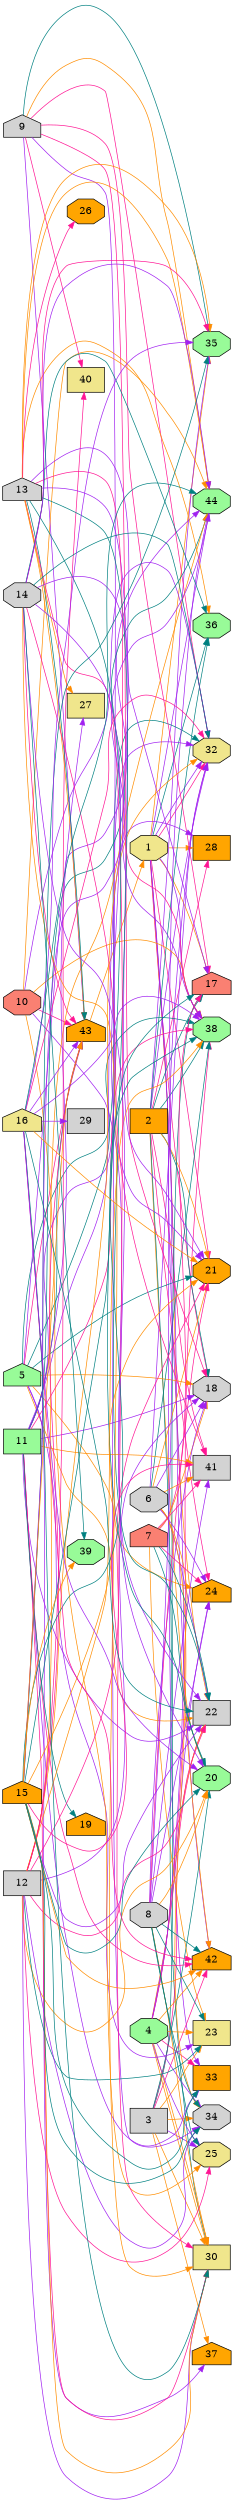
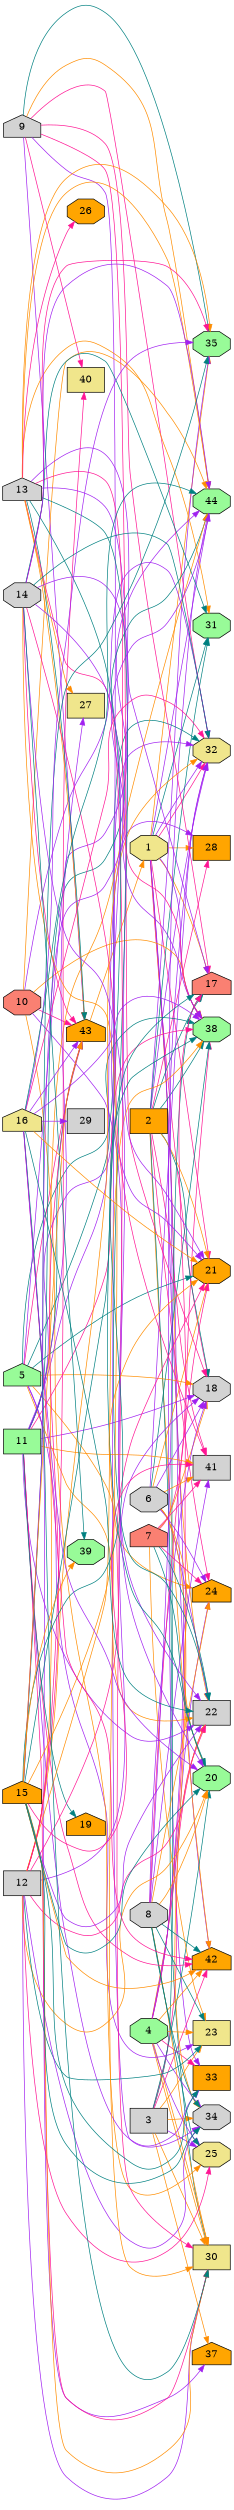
  digraph {
    rankdir=LR
    node [alpha=0.13 fillcolor=lightgrey shape=octagon style=filled]
    edge [color=purple]
    1 [alpha=0.09 expect_size=1868056936096693760 fillcolor=khaki]
    17 [alpha=0.10 expect_size=13486144442037828 fillcolor=salmon shape=house]
    18 [alpha=0.18 expect_size=45606460657172672]
    21 [expect_size=91187392119500704 fillcolor=orange]
    22 [alpha=0.17 expect_size=207054671040393248768 shape=box]
    28 [alpha=0.03 expect_size=8919735402886386 fillcolor=orange shape=box]
    32 [alpha=0.17 expect_size=1529026068745919232 fillcolor=khaki]
    33 [alpha=0.19 expect_size=446437559229394560 fillcolor=orange shape=box]
    35 [expect_size=644320450612136247296 fillcolor=palegreen]
-   36 [alpha=0.18 expect_size=1433135040214257893376 fillcolor=palegreen]
+   36 [alpha=0.18 expect_size=1433135040214257893376 fillcolor=palegreen label=31]
    38 [alpha=0.01 expect_size=776238313262162048 fillcolor=palegreen]
    42 [alpha=0.02 expect_size=688285750767368320 fillcolor=orange shape=house]
    44 [alpha=0.11 expect_size=143994865022861836288 fillcolor=palegreen]
    43 [alpha=0.06 expect_size=276116713878832807936 fillcolor=orange shape=house]
    2 [expect_size=1315627196720628105216 fillcolor=orange shape=box]
    24 [alpha=0.10 expect_size=1342725480685371 fillcolor=orange shape=house]
    30 [alpha=0.08 expect_size=507842762263310144 fillcolor=khaki shape=box]
    41 [expect_size=1375955154519457792000 shape=box]
    3 [alpha=0.15 expect_size=16289809237968683008 shape=box]
    20 [alpha=0.01 expect_size=1342151147941502386176 fillcolor=palegreen]
    23 [alpha=0.02 expect_size=1815565623111974912 fillcolor=khaki shape=box]
    25 [alpha=0.16 expect_size=1768086618920267546624 fillcolor=khaki]
    34 [alpha=0.05 expect_size=960009260980051712]
    37 [alpha=0.11 expect_size=122151109555596336 fillcolor=orange shape=house]
    4 [alpha=0.10 expect_size=282502768169130272 fillcolor=palegreen]
    5 [alpha=0.20 expect_size=857402516629020160 fillcolor=palegreen shape=house]
    6 [alpha=0.07 expect_size=7267975254458663]
    7 [alpha=0.03 expect_size=2552010162393784320 fillcolor=salmon shape=house]
    8 [alpha=0.06 expect_size=3993923945427500]
    9 [alpha=0.12 expect_size=2168450560908348160 shape=house]
    40 [alpha=0.14 expect_size=44322708208053240 fillcolor=khaki shape=box]
    10 [alpha=0.05 expect_size=73125114454275792 fillcolor=salmon]
    11 [alpha=0.14 expect_size=1301483674605521152 fillcolor=palegreen shape=box]
    19 [alpha=0.07 expect_size=1779519718164529152 fillcolor=orange shape=house]
    27 [alpha=0.06 expect_size=6714004101482129 fillcolor=khaki shape=box]
    12 [alpha=0.05 expect_size=1973813094271991 shape=box]
    13 [alpha=0.17 expect_size=2912870739625429 shape=house]
    26 [alpha=0.03 expect_size=2042067841021777 fillcolor=orange]
    14 [alpha=0.08 expect_size=590700495206668800]
    39 [expect_size=19148191511821936 fillcolor=palegreen]
    15 [alpha=0.18 expect_size=664147545863394176 fillcolor=orange shape=house]
    16 [alpha=0.17 expect_size=18571087023223000 fillcolor=khaki shape=house]
    29 [alpha=0.09 expect_size=380932014299328 shape=box]
    1 -> 17 [color=darkorange]
    1 -> 18 [color=deeppink]
    1 -> 21 [color=deeppink]
    1 -> 22 [color=darkorange]
    1 -> 28 [color=darkorange]
    1 -> 32 [color=deeppink]
    1 -> 32
    1 -> 33
    1 -> 35 [color=darkorange]
    1 -> 36 [color=teal]
    1 -> 38
    1 -> 42
    1 -> 44
    43 -> 1 [color=darkorange]
    2 -> 17 [color=teal]
    2 -> 18 [color=teal]
    2 -> 21 [color=darkorange]
    2 -> 28 [color=deeppink]
    2 -> 32
    2 -> 35
    2 -> 36 [color=teal]
    2 -> 38 [color=teal]
    2 -> 42 [color=darkorange]
    2 -> 24 [color=deeppink]
    2 -> 30 [color=teal]
    2 -> 41 [color=deeppink]
    3 -> 17 [color=teal]
    3 -> 22 [color=deeppink]
    3 -> 42 [color=deeppink]
    3 -> 30 [color=darkorange]
    3 -> 20 [color=teal]
    3 -> 23 [color=darkorange]
    3 -> 25
    3 -> 34 [color=darkorange]
    3 -> 37 [color=darkorange]
    4 -> 22 [color=darkorange]
    4 -> 32
    4 -> 33 [color=deeppink]
    4 -> 38 [color=deeppink]
    4 -> 42 [color=darkorange]
    4 -> 24
    4 -> 30 [color=darkorange]
    4 -> 30 [color=darkorange]
    4 -> 23 [color=darkorange]
    4 -> 25
    4 -> 34
    5 -> 18 [color=darkorange]
    5 -> 21 [color=teal]
    5 -> 22 [color=darkorange]
    5 -> 32 [color=teal]
    5 -> 38 [color=teal]
    5 -> 44
    5 -> 43 [color=deeppink]
    5 -> 24 [color=darkorange]
    5 -> 23
    5 -> 37
    6 -> 18
    6 -> 21 [color=darkorange]
    6 -> 22
    6 -> 32
    6 -> 38 [color=teal]
    6 -> 24
    6 -> 41 [color=darkorange]
    6 -> 20 [color=darkorange]
    6 -> 34 [color=darkorange]
    7 -> 17 [color=deeppink]
    7 -> 18 [color=darkorange]
    7 -> 22 [color=teal]
    7 -> 24 [color=deeppink]
    7 -> 41 [color=deeppink]
    7 -> 20 [color=teal]
    7 -> 23 [color=darkorange]
    8 -> 18
    8 -> 21 [color=deeppink]
    8 -> 42 [color=teal]
    8 -> 44
-   8 -> 24
+   8 -> 24 [color=darkorange]
    8 -> 30 [color=darkorange]
    8 -> 41
    8 -> 20 [color=darkorange]
    8 -> 23 [color=teal]
    8 -> 25 [color=teal]
    8 -> 34 [color=teal]
    9 -> 17 [color=deeppink]
    9 -> 18 [color=deeppink]
    9 -> 32 [color=deeppink]
    9 -> 35 [color=teal]
    9 -> 44 [color=darkorange]
    9 -> 43
    9 -> 34
    9 -> 40 [color=deeppink]
    10 -> 22
    10 -> 32
    10 -> 38 [color=darkorange]
    10 -> 44 [color=darkorange]
    10 -> 43 [color=deeppink]
    10 -> 25 [color=darkorange]
    11 -> 18
    11 -> 22
    11 -> 28
    11 -> 32
    11 -> 33
    11 -> 38 [color=deeppink]
    11 -> 42 [color=deeppink]
    11 -> 44 [color=teal]
    11 -> 43 [color=teal]
    11 -> 30 [color=deeppink]
    11 -> 41 [color=darkorange]
    11 -> 19 [color=teal]
    11 -> 27
    12 -> 18
    12 -> 21 [color=deeppink]
    12 -> 22 [color=deeppink]
    12 -> 32 [color=darkorange]
    12 -> 38 [color=darkorange]
    12 -> 44 [color=darkorange]
    12 -> 43 [color=deeppink]
    12 -> 30
    12 -> 20 [color=darkorange]
    12 -> 23 [color=teal]
    12 -> 25 [color=deeppink]
    12 -> 34
    12 -> 40 [color=deeppink]
    13 -> 17
    13 -> 21
    13 -> 22 [color=teal]
    13 -> 35 [color=darkorange]
    13 -> 36 [color=darkorange]
    13 -> 38 [color=deeppink]
    13 -> 44 [color=darkorange]
    13 -> 43 [color=darkorange]
    13 -> 43 [color=teal]
    13 -> 30 [color=deeppink]
    13 -> 20 [color=teal]
    13 -> 27 [color=darkorange]
    13 -> 26 [color=deeppink]
    14 -> 21
    14 -> 32 [color=teal]
    14 -> 35 [color=deeppink]
    14 -> 36 [color=teal]
    14 -> 38
    14 -> 44
    14 -> 43 [color=deeppink]
    14 -> 30 [color=darkorange]
    14 -> 41 [color=deeppink]
    14 -> 20
    14 -> 39 [color=teal]
    15 -> 17 [color=teal]
    15 -> 21 [color=darkorange]
    15 -> 22
    15 -> 33 [color=teal]
    15 -> 35 [color=teal]
    15 -> 38 [color=teal]
    15 -> 42 [color=darkorange]
    15 -> 44
    15 -> 43 [color=darkorange]
    15 -> 30 [color=darkorange]
    15 -> 41 [color=deeppink]
    15 -> 20 [color=teal]
    15 -> 34 [color=teal]
    15 -> 39 [color=darkorange]
    16 -> 21 [color=darkorange]
    16 -> 22 [color=teal]
    16 -> 32 [color=deeppink]
    16 -> 35
    16 -> 38
    16 -> 42 [color=deeppink]
    16 -> 44 [color=teal]
    16 -> 43
    16 -> 30 [color=teal]
    16 -> 20
    16 -> 29
  }
